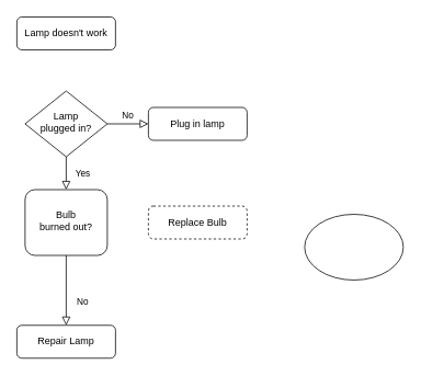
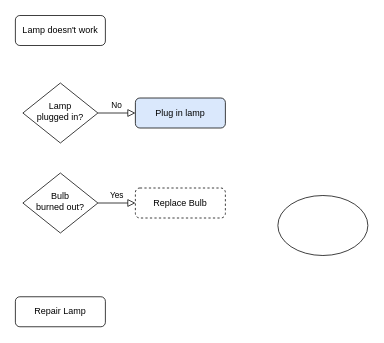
  <mxCell id="0" />
  <mxCell id="1" parent="0" />
  <mxCell id="2" value="Lamp doesn't work" style="rounded=1;whiteSpace=wrap;html=1;fontSize=12;glass=0;strokeWidth=1;shadow=0;" parent="1" vertex="1"><mxGeometry x="20" y="20" width="120" height="40" as="geometry" /></mxCell>
- <mxCell id="3" value="Yes" style="rounded=0;html=1;jettySize=auto;orthogonalLoop=1;fontSize=11;endArrow=block;endFill=0;endSize=8;strokeWidth=1;shadow=0;labelBackgroundColor=none;edgeStyle=orthogonalEdgeStyle;" parent="1" source="5" target="9" edge="1"><mxGeometry y="20" relative="1" as="geometry"><mxPoint as="offset" /></mxGeometry></mxCell>
  <mxCell id="4" value="No" style="edgeStyle=orthogonalEdgeStyle;rounded=0;html=1;jettySize=auto;orthogonalLoop=1;fontSize=11;endArrow=block;endFill=0;endSize=8;strokeWidth=1;shadow=0;labelBackgroundColor=none;" parent="1" source="5" target="6" edge="1"><mxGeometry y="10" relative="1" as="geometry"><mxPoint as="offset" /></mxGeometry></mxCell>
  <mxCell id="5" value="Lamp&lt;br&gt;plugged in?" style="rhombus;whiteSpace=wrap;html=1;shadow=0;fontFamily=Helvetica;fontSize=12;align=center;strokeWidth=1;spacing=6;spacingTop=-4;" parent="1" vertex="1"><mxGeometry x="30" y="110" width="100" height="80" as="geometry" /></mxCell>
- <mxCell id="6" value="Plug in lamp" style="rounded=1;whiteSpace=wrap;html=1;fontSize=12;glass=0;strokeWidth=1;shadow=0;" parent="1" vertex="1"><mxGeometry x="180" y="130" width="120" height="40" as="geometry" /></mxCell>
- <mxCell id="7" value="No" style="rounded=0;html=1;jettySize=auto;orthogonalLoop=1;fontSize=11;endArrow=block;endFill=0;endSize=8;strokeWidth=1;shadow=0;labelBackgroundColor=none;edgeStyle=orthogonalEdgeStyle;" parent="1" source="9" target="10" edge="1"><mxGeometry x="0.333" y="20" relative="1" as="geometry"><mxPoint as="offset" /></mxGeometry></mxCell>
- <mxCell id="9" value="Bulb&lt;br&gt;burned out?" style="whiteSpace=wrap;html=1;shadow=0;fontFamily=Helvetica;fontSize=12;align=center;strokeWidth=1;spacing=6;spacingTop=-4;rounded=1;" parent="1" vertex="1"><mxGeometry x="30" y="230" width="100" height="80" as="geometry" /></mxCell>
+ <mxCell id="6" value="Plug in lamp" style="rounded=1;whiteSpace=wrap;html=1;fontSize=12;glass=0;strokeWidth=1;shadow=0;fillColor=#dae8fc;" parent="1" vertex="1"><mxGeometry x="180" y="130" width="120" height="40" as="geometry" /></mxCell>
+ <mxCell id="8" value="Yes" style="edgeStyle=orthogonalEdgeStyle;rounded=0;html=1;jettySize=auto;orthogonalLoop=1;fontSize=11;endArrow=block;endFill=0;endSize=8;strokeWidth=1;shadow=0;labelBackgroundColor=none;" parent="1" source="9" target="11" edge="1"><mxGeometry y="10" relative="1" as="geometry"><mxPoint as="offset" /></mxGeometry></mxCell>
+ <mxCell id="9" value="Bulb&lt;br&gt;burned out?" style="rhombus;whiteSpace=wrap;html=1;shadow=0;fontFamily=Helvetica;fontSize=12;align=center;strokeWidth=1;spacing=6;spacingTop=-4;" parent="1" vertex="1"><mxGeometry x="30" y="230" width="100" height="80" as="geometry" /></mxCell>
  <mxCell id="10" value="Repair Lamp" style="rounded=1;whiteSpace=wrap;html=1;fontSize=12;glass=0;strokeWidth=1;shadow=0;" parent="1" vertex="1"><mxGeometry x="20" y="395" width="120" height="40" as="geometry" /></mxCell>
  <mxCell id="11" value="Replace Bulb" style="rounded=1;whiteSpace=wrap;html=1;fontSize=12;glass=0;strokeWidth=1;shadow=0;dashed=1;" parent="1" vertex="1"><mxGeometry x="180" y="250" width="120" height="40" as="geometry" /></mxCell>
  <mxCell id="12" value="" style="ellipse;whiteSpace=wrap;html=1;" parent="1" vertex="1"><mxGeometry x="370" y="260" width="120" height="80" as="geometry" /></mxCell>
